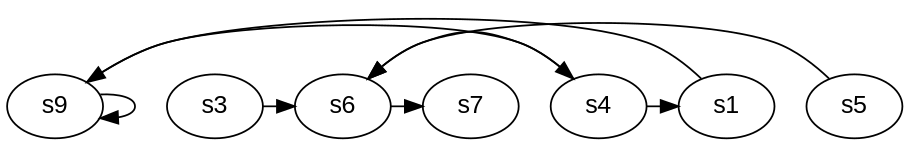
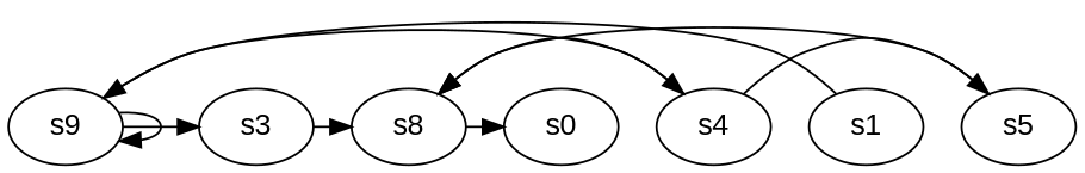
  digraph {
    fontname="Liberation Sans"
    node [fontname="Liberation Sans" player=0]
    edge [constraint="time % 3 == 0 && !(time % 5 == 0)" fontname="Liberation Sans"]
    n1 [label=s9 player=1]
    s1
    s3
    s4 [player=1]
-   s6 [player=1]
+   s6 [player=1 label=s8]
    s5
-   s0 [label=s7]
+   s0
    n1 -> n1 [constraint="time % 3 == 0"]
+   n1 -> s3 [constraint="time % 3 == 2"]
    n1 -> s4 [constraint="time == 2 || time == 4 || time == 11"]
    s1 -> n1 [constraint="time % 7 == 5"]
    s3 -> s6 [constraint="time % 3 == 0 && !(time % 3 == 0)"]
    s4 -> s6 [constraint="time == 0 || time == 5 || time == 9"]
-   s4 -> s1
+   s4 -> s5
    s6 -> s0
    s5 -> s6 [constraint="time == 1 || time == 7 || time == 19"]
  }
